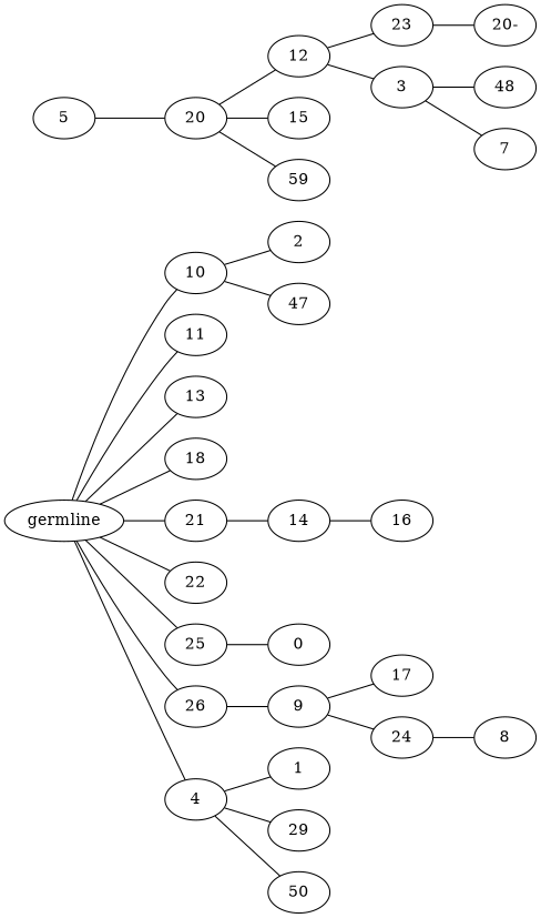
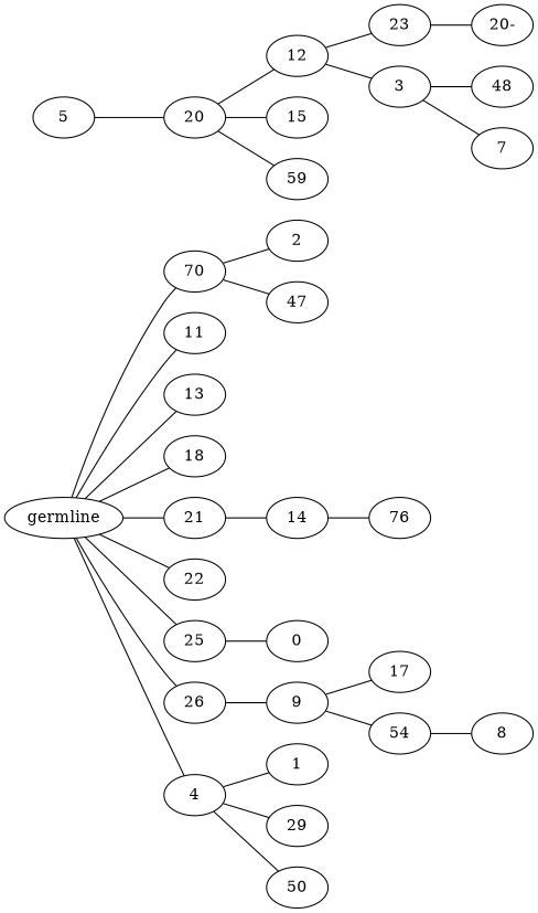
  graph {
    rankdir=LR
    n1 [label=germline]
-   n2 [label=10]
+   n2 [label=70]
    n3 [label=11]
    n4 [label=13]
    n5 [label=18]
    n6 [label=21]
    n7 [label=22]
    n8 [label=25]
    n9 [label=26]
    n10 [label=4]
    n11 [label=2]
    n12 [label=47]
    n13 [label=14]
    n14 [label=0]
    n15 [label=9]
    n16 [label=1]
    n17 [label=29]
    n18 [label=50]
    n19 [label=5]
    n20 [label=20]
-   n21 [label=16]
+   n21 [label=76]
    n22 [label=17]
-   n23 [label=24]
+   n23 [label=54]
    n24 [label=8]
    n25 [label=12]
    n26 [label=15]
    n27 [label=59]
    n28 [label=23]
    n29 [label=3]
    n30 [label="20-"]
    n31 [label=48]
    n32 [label=7]
    n1 -- n2
    n1 -- n3
    n1 -- n4
    n1 -- n5
    n1 -- n6
    n1 -- n7
    n1 -- n8
    n1 -- n9
    n1 -- n10
    n2 -- n11
    n2 -- n12
    n6 -- n13
    n8 -- n14
    n9 -- n15
    n10 -- n16
    n10 -- n17
    n10 -- n18
    n13 -- n21
    n15 -- n22
    n15 -- n23
    n19 -- n20
    n20 -- n25
    n20 -- n26
    n20 -- n27
    n23 -- n24
    n25 -- n28
    n25 -- n29
    n28 -- n30
    n29 -- n31
    n29 -- n32
  }
